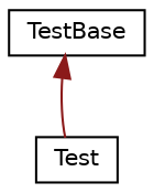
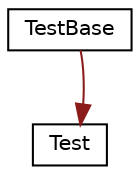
  digraph {
    rankdir=TB
    node [color=black fillcolor=white fontname=Helvetica fontsize=10 shape=record style=filled]
    n1 [height=0.2 label=TestBase width=0.4]
    n2 [height=0.2 label=Test width=0.4]
-   n1 -> n2 [color=firebrick4 dir=back fontname=Helvetica fontsize=10 labelfontname=Helvetica labelfontsize=10 style=solid]
+   n2 -> n1 [color=firebrick4 dir=back fontname=Helvetica fontsize=10 labelfontname=Helvetica labelfontsize=10 style=solid]
  }
